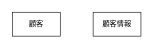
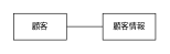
  <mxCell id="0" />
  <mxCell id="1" parent="0" />
+ <mxCell id="2" style="edgeStyle=orthogonalEdgeStyle;rounded=0;orthogonalLoop=1;jettySize=auto;html=1;entryX=0;entryY=0.5;entryDx=0;entryDy=0;endArrow=none;endFill=0;" edge="1" parent="1" source="3" target="4"><mxGeometry relative="1" as="geometry" /></mxCell>
  <mxCell id="3" value="顧客" style="rounded=0;whiteSpace=wrap;html=1;" vertex="1" parent="1"><mxGeometry x="20" y="20" width="80" height="40" as="geometry" /></mxCell>
  <mxCell id="4" value="顧客情報" style="rounded=0;whiteSpace=wrap;html=1;" vertex="1" parent="1"><mxGeometry x="155" y="20" width="80" height="40" as="geometry" /></mxCell>
